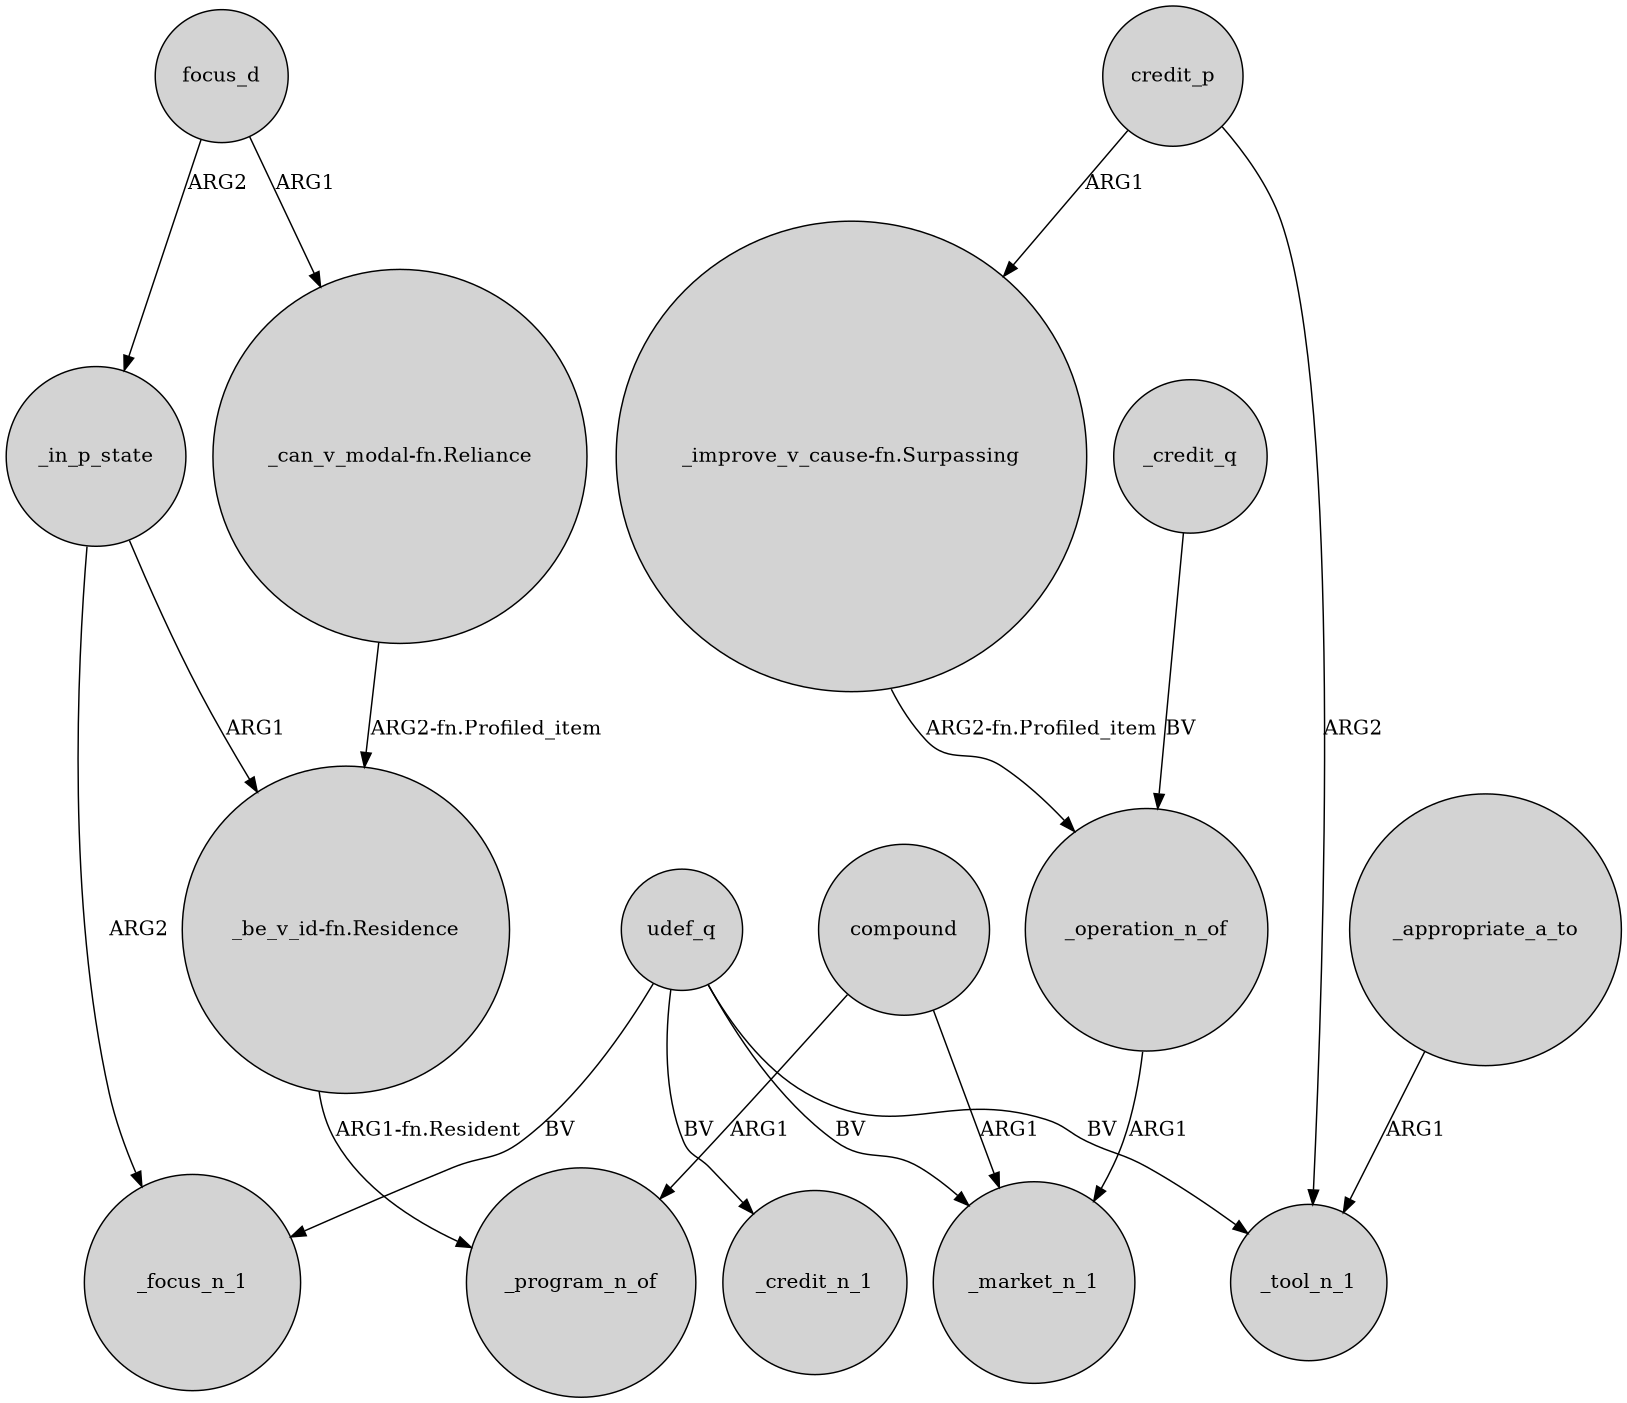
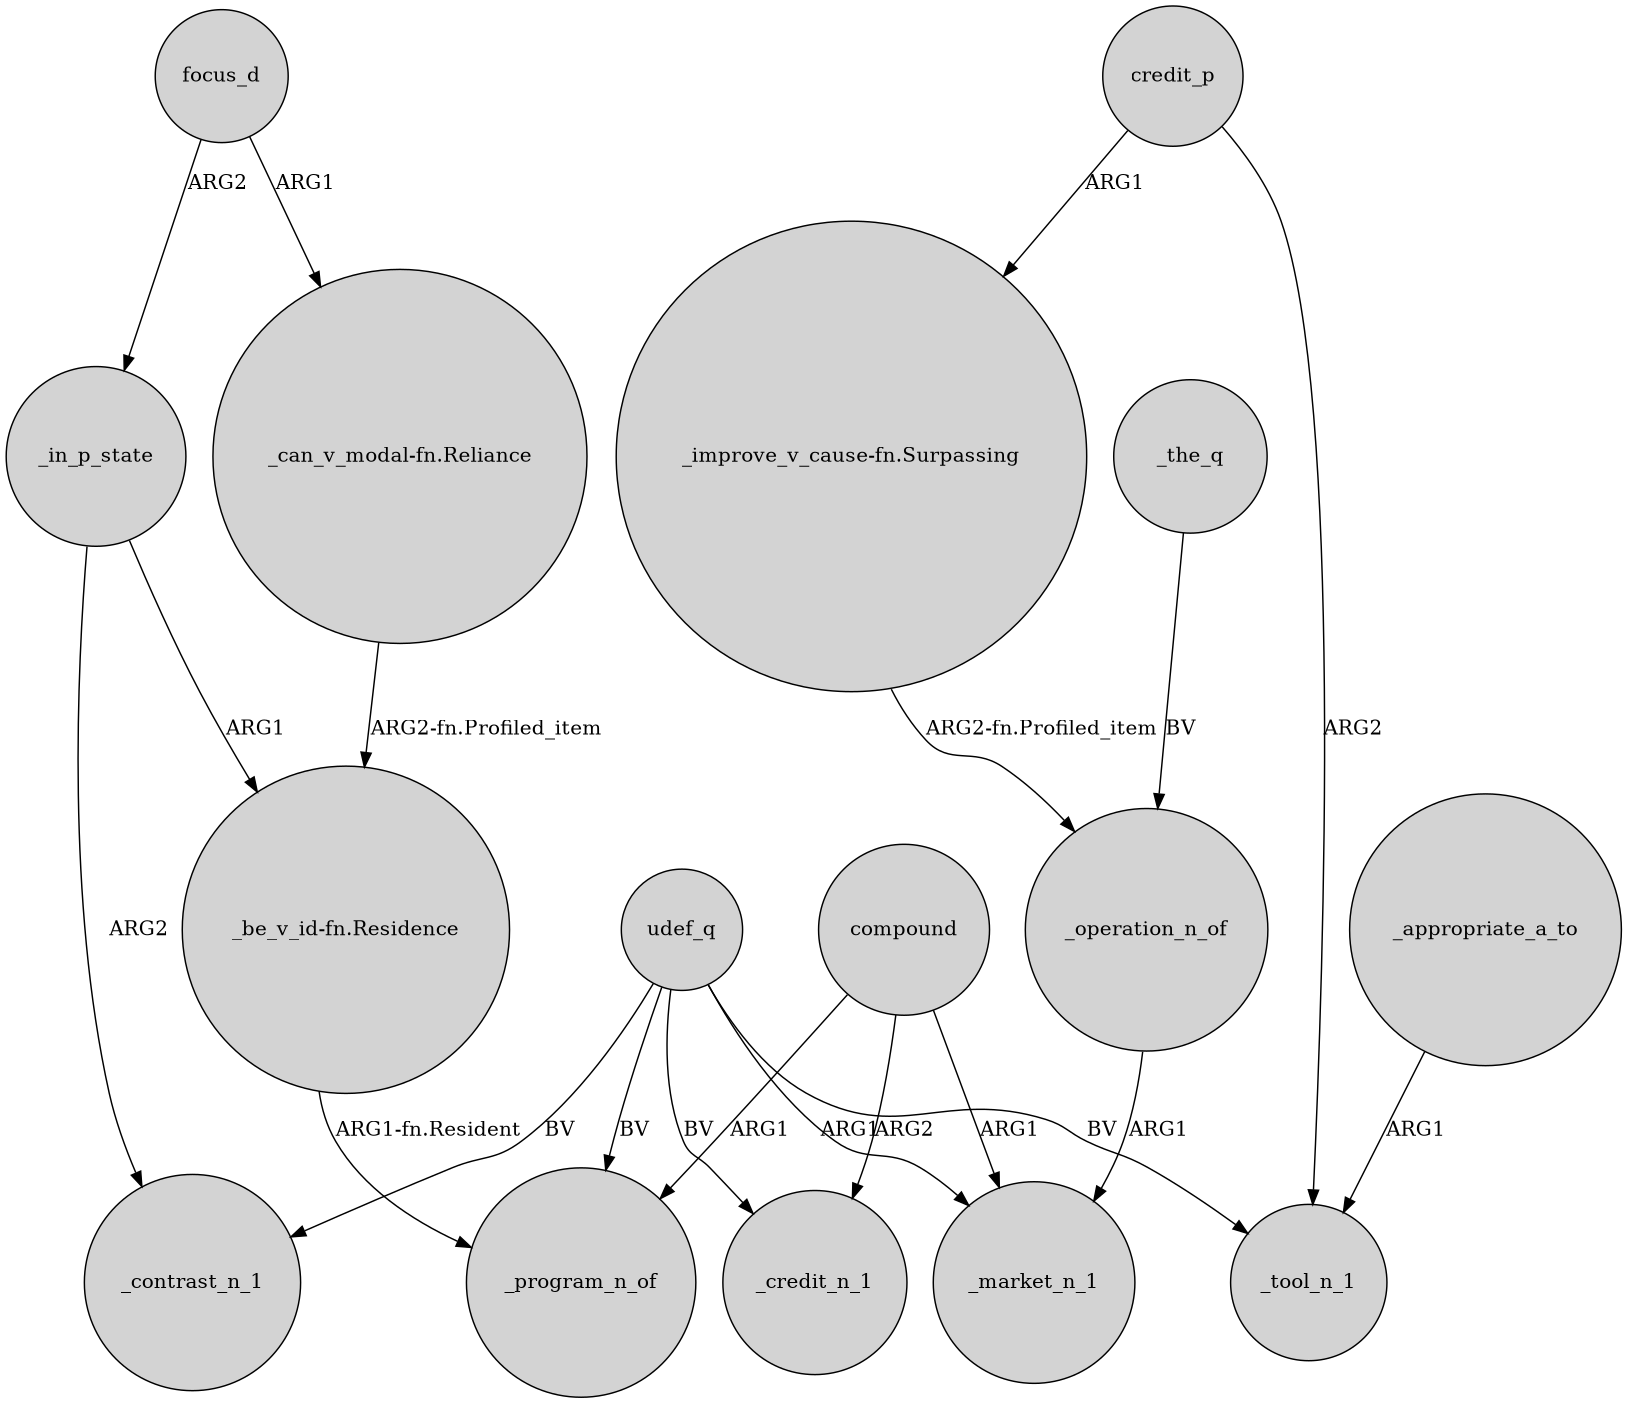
  digraph {
    node [shape=circle style=filled]
    focus_d
    "_can_v_modal-fn.Reliance"
    _in_p_state
    "_be_v_id-fn.Residence"
-   _contrast_n_1 [label=_focus_n_1]
+   _contrast_n_1
    _program_n_of
    udef_q
    _market_n_1
    _tool_n_1
    _credit_n_1
    n11 [label=credit_p]
    "_improve_v_cause-fn.Surpassing"
    _operation_n_of
-   _the_q [label=_credit_q]
+   _the_q
    compound
    _appropriate_a_to
    focus_d -> "_can_v_modal-fn.Reliance" [label=ARG1]
    focus_d -> _in_p_state [label=ARG2]
    "_can_v_modal-fn.Reliance" -> "_be_v_id-fn.Residence" [label="ARG2-fn.Profiled_item"]
    _in_p_state -> "_be_v_id-fn.Residence" [label=ARG1]
    _in_p_state -> _contrast_n_1 [label=ARG2]
    "_be_v_id-fn.Residence" -> _program_n_of [label="ARG1-fn.Resident"]
    udef_q -> _contrast_n_1 [label=BV]
-   udef_q -> _market_n_1 [label=BV]
+   udef_q -> _program_n_of [label=BV]
+   udef_q -> _market_n_1 [label=ARG1]
    udef_q -> _tool_n_1 [label=BV]
    udef_q -> _credit_n_1 [label=BV]
    n11 -> _tool_n_1 [label=ARG2]
    n11 -> "_improve_v_cause-fn.Surpassing" [label=ARG1]
    "_improve_v_cause-fn.Surpassing" -> _operation_n_of [label="ARG2-fn.Profiled_item"]
    _operation_n_of -> _market_n_1 [label=ARG1]
    _the_q -> _operation_n_of [label=BV]
    compound -> _program_n_of [label=ARG1]
    compound -> _market_n_1 [label=ARG1]
+   compound -> _credit_n_1 [label=ARG2]
    _appropriate_a_to -> _tool_n_1 [label=ARG1]
  }
